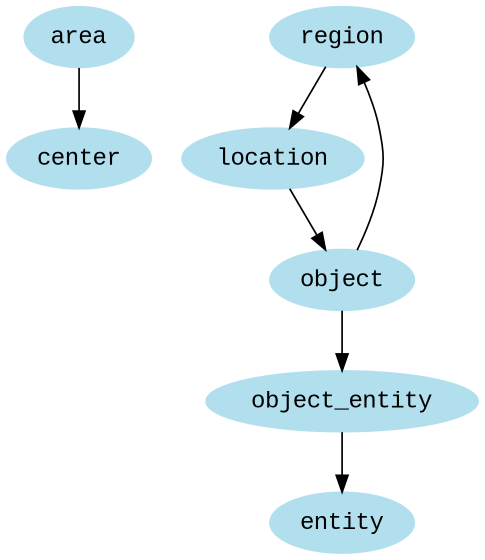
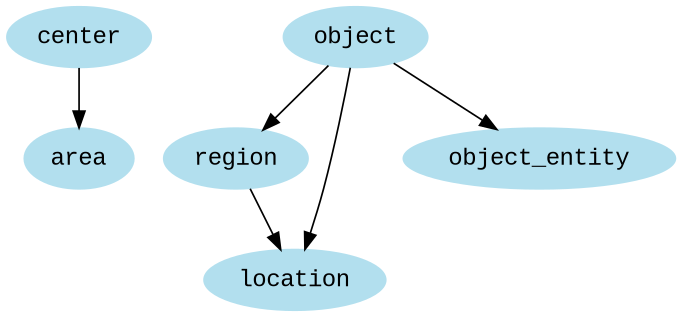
  digraph {
    fontname="Liberation Mono"
    node [color=lightblue2 fontname="Liberation Mono" style=filled]
    edge [fontname="Liberation Mono"]
    center
    area
    region
    location
    object
    n6 [label=object_entity]
-   entity
-   area -> center
+   center -> area
    region -> location
-   location -> object
+   object -> location
    object -> region
    object -> n6
-   n6 -> entity
  }
